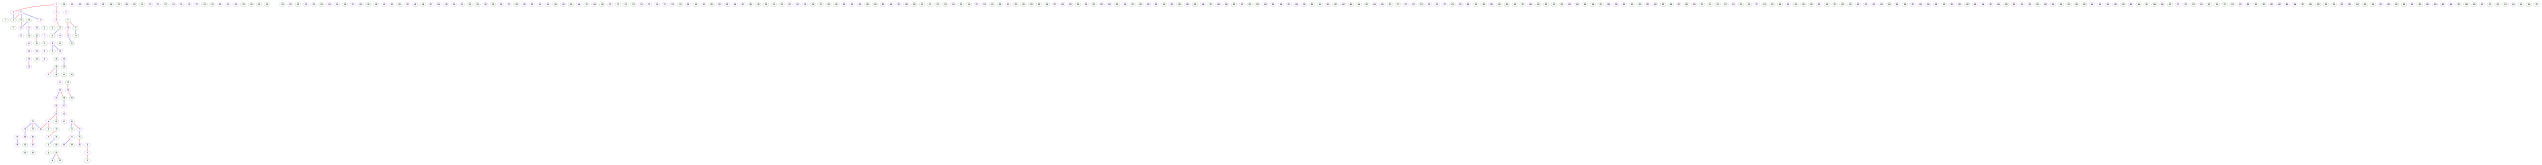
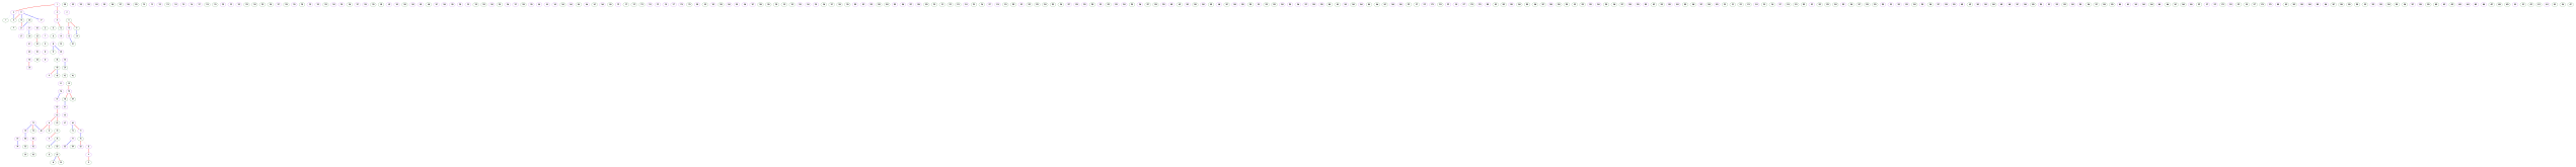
  graph {
    fontname="Roboto Condensed"
    node [chem=H color=purple fontname="Roboto Condensed"]
    edge [color=red fontname="Roboto Condensed" style=dotted valence=1]
    1 [chem=C]
    2 [chem=C]
    3 [chem=C]
    4 [chem=N]
    5 [chem=C color=darkgreen]
    6 [chem=N color=darkgreen]
    7 [chem=O color=darkgreen]
    8 [chem=C]
    9 [chem=C color=darkgreen]
    10 [chem=C]
    12 [chem=C color=darkgreen]
    13 [chem=O color=darkgreen]
    14 [chem=C color=darkgreen]
    15 [chem=C]
    18 [chem=N color=darkgreen]
    19 [chem=C]
    20 [chem=C color=darkgreen]
    24 [chem=C]
    25 [chem=O color=darkgreen]
    11 [chem=C]
    16 [chem=C color=darkgreen]
    17 [chem=C]
    21 [chem=N]
    22 [chem=O color=darkgreen]
    23 [chem=C color=darkgreen]
    27 [chem=C]
    28 [chem=C]
    29 [chem=O color=darkgreen]
    32 [chem=N color=darkgreen]
    33 [chem=N]
    34 [chem=C color=darkgreen]
    38 [chem=C]
    39 [chem=C color=darkgreen]
    40 [chem=C color=darkgreen]
    26 [chem=C color=darkgreen]
    30 [chem=C]
    31 [chem=C]
    35 [chem=C color=darkgreen]
    36 [chem=O color=darkgreen]
    37 [chem=O]
    41 [chem=C]
    42 [chem=C color=darkgreen]
    43 [chem=N]
    44 [chem=N color=darkgreen]
    45 [chem=C color=darkgreen]
    46 [chem=O color=darkgreen]
    47 [chem=N]
    48 [chem=O color=darkgreen]
    49 [chem=C]
    50 [chem=C]
    51 [chem=C]
    52 [chem=N color=darkgreen]
    53 [chem=C]
    54 [chem=S]
    55 [chem=C]
    56 [chem=O]
    57 [chem=S]
    58 [chem=C color=darkgreen]
    59 [chem=O color=darkgreen]
    60 [chem=C]
    61 [chem=N]
    62 [chem=C]
    63 [chem=C]
    64 [chem=C]
    65 [chem=N color=darkgreen]
    66 [chem=C]
    67 [chem=O]
    68 [chem=N]
    69 [chem=O color=darkgreen]
    70 [chem=C color=darkgreen]
    71 [chem=N]
    72 [chem=C color=darkgreen]
    74 [chem=C color=darkgreen]
    75 [chem=O]
    76 [chem=C color=darkgreen]
    77 [chem=C]
    80 [chem=N color=darkgreen]
    81 [chem=C color=darkgreen]
    82 [chem=C]
    83 [chem=O]
    84 [chem=C color=darkgreen]
    85 [chem=C]
    89 [chem=C color=darkgreen]
    90 [chem=O color=darkgreen]
    91 [chem=N]
    73 [chem=C]
    78 [chem=C color=darkgreen]
    79 [chem=C]
    86 [chem=C]
    87 [chem=N]
    88 [chem=O]
    92 [chem=C]
    94 [chem=C]
    93 [chem=C color=darkgreen]
    95 [chem=C color=darkgreen]
    96 [chem=O color=darkgreen]
    97 [chem=C color=darkgreen]
    98 [chem=C color=darkgreen]
    99 [chem=C color=darkgreen]
    100 [chem=C color=darkgreen]
    101 [chem=N]
    102 [chem=C]
    103 [chem=C]
    104 [chem=O]
    105 [chem=C]
    106 [chem=N color=darkgreen]
    107 [chem=O color=darkgreen]
    108 [chem=C]
    109 [chem=O color=darkgreen]
    110 [chem=N color=darkgreen]
    111 [chem=C]
    112 [chem=C]
    113 [chem=C color=darkgreen]
    114 [chem=O]
    115 [chem=C]
    116 [chem=O]
    117 [chem=C]
    118 [chem=N color=darkgreen]
    119 [chem=C color=darkgreen]
    120 [chem=C]
    121 [chem=O]
    122 [chem=N]
    123 [chem=O color=darkgreen]
    124 [chem=C color=darkgreen]
    125 [chem=C color=darkgreen]
    126 [chem=N color=darkgreen]
+   127 [chem=C]
    128 [chem=C color=darkgreen]
    129 [chem=C]
    130 [chem=O color=darkgreen]
    131 [chem=C]
    132 [chem=C]
    133 [chem=C color=darkgreen]
    134 [chem=C]
    135 [chem=C]
    136 [chem=N color=darkgreen]
    137 [chem=C]
    138 [chem=N]
    139 [chem=C color=darkgreen]
    140 [chem=O color=darkgreen]
    141 [chem=C]
    142 [chem=N]
    143 [chem=O color=darkgreen]
    144 [chem=C]
    145 [chem=C]
    146 [chem=C color=darkgreen]
    147 [chem=C]
    148 [chem=N]
    149 [chem=C]
    150 [chem=N]
    151 [chem=O]
    152 [chem=C color=darkgreen]
    153 [chem=C color=darkgreen]
    154 [chem=C]
    155 [chem=O color=darkgreen]
    156 [chem=C]
    157 [chem=N]
    158 [chem=N color=darkgreen]
    159 [chem=C]
    160 [chem=C]
    161 [chem=C]
    162 [chem=N]
    163 [chem=N color=darkgreen]
    164 [chem=C]
    165 [chem=N color=darkgreen]
    166 [chem=C]
    167 [chem=O color=darkgreen]
    168 [chem=N]
    169 [chem=O color=darkgreen]
    170 [chem=C]
    171 [chem=C color=darkgreen]
    172 [chem=C color=darkgreen]
    173 [chem=C color=darkgreen]
    174 [chem=C]
    175 [chem=N]
    176 [chem=C]
    177 [chem=S]
    178 [chem=N]
    179 [chem=N color=darkgreen]
    180 [chem=C]
    181 [chem=O color=darkgreen]
    182 [chem=C]
    183 [chem=C color=darkgreen]
    184 [chem=N]
    185 [chem=N]
    186 [chem=C]
    187 [chem=C]
    188 [chem=C color=darkgreen]
    189 [chem=C color=darkgreen]
    190 [chem=C color=darkgreen]
    191 [chem=N color=darkgreen]
    192 [chem=C color=darkgreen]
    193 [chem=O]
    194 [chem=N]
    195 [chem=O]
    196 [chem=C color=darkgreen]
    197 [chem=O color=darkgreen]
    198 [chem=N color=darkgreen]
    199 [chem=C color=darkgreen]
    200 [chem=C]
    201 [chem=O]
    202 [chem=O]
    203 [chem=C color=darkgreen]
    204 [chem=C color=darkgreen]
    205 [chem=C]
    206 [chem=C]
    207 [chem=O]
    208 [chem=C]
    209 [chem=C color=darkgreen]
    210 [chem=C color=darkgreen]
    211 [chem=N color=darkgreen]
    212 [chem=C color=darkgreen]
    213 [chem=N color=darkgreen]
    214 [chem=N]
    215 [color=darkgreen]
    216 [color=darkgreen]
    217
    218
    219 [color=darkgreen]
    220 [color=darkgreen]
    221
    222 [color=darkgreen]
    223 [color=darkgreen]
    224 [color=darkgreen]
    225 [color=darkgreen]
    226 [color=darkgreen]
    227
    228
    229
    230 [color=darkgreen]
    231
    232 [color=darkgreen]
    233
    234
    235 [color=darkgreen]
    236
    237 [color=darkgreen]
    238 [color=darkgreen]
    239
    240
    241 [color=darkgreen]
    242
    243 [color=darkgreen]
    244
    245 [color=darkgreen]
    246
    247 [color=darkgreen]
    248
    249
    250 [color=darkgreen]
    251
    252 [color=darkgreen]
    253 [color=darkgreen]
    254
    255
    256
    257
    258
    259
    260 [color=darkgreen]
    261 [color=darkgreen]
    262
    263 [color=darkgreen]
    264
    265 [color=darkgreen]
    266 [color=darkgreen]
    267 [color=darkgreen]
    268
    269
    270 [color=darkgreen]
    271 [color=darkgreen]
    272
    273
    274 [color=darkgreen]
    275
    276
    277
    278 [color=darkgreen]
    279
    280
    281 [color=darkgreen]
    282 [color=darkgreen]
    283
    284 [color=darkgreen]
    285 [color=darkgreen]
    286 [color=darkgreen]
    287 [color=darkgreen]
    288
    289 [color=darkgreen]
    290 [color=darkgreen]
    291 [color=darkgreen]
    292 [color=darkgreen]
    293
    294
    295 [color=darkgreen]
    296 [color=darkgreen]
    297 [color=darkgreen]
    298
    299
    300
    301 [color=darkgreen]
    302 [color=darkgreen]
    303
    304
    305 [color=darkgreen]
    306 [color=darkgreen]
    307
    308 [color=darkgreen]
    309
    310 [color=darkgreen]
    311 [color=darkgreen]
    312 [color=darkgreen]
    313 [color=darkgreen]
    314
    315 [color=darkgreen]
    316 [color=darkgreen]
    317
    318 [color=darkgreen]
    319 [color=darkgreen]
    320 [color=darkgreen]
    321
    322 [color=darkgreen]
    323 [color=darkgreen]
    324 [color=darkgreen]
    325
    326 [color=darkgreen]
    327 [color=darkgreen]
    328 [color=darkgreen]
    329 [color=darkgreen]
    330
    331
    332
    333
    334 [color=darkgreen]
    335
    336 [color=darkgreen]
    337
    338
    339
    340
    341 [color=darkgreen]
    342
    343
    344 [color=darkgreen]
    345
    346
    347
    348
    349 [color=darkgreen]
    350
    351
    352
    353 [color=darkgreen]
    354
    355
    356 [color=darkgreen]
    357 [color=darkgreen]
    358 [color=darkgreen]
    359 [color=darkgreen]
    360
    361
    362
    363
    364 [color=darkgreen]
    365
    366 [color=darkgreen]
    367 [color=darkgreen]
    368 [color=darkgreen]
    369
    370 [color=darkgreen]
    371
    372
    373 [color=darkgreen]
    374
    375 [color=darkgreen]
    376 [color=darkgreen]
    377 [color=darkgreen]
    378 [color=darkgreen]
    379
    380
    381 [color=darkgreen]
    382 [color=darkgreen]
    383
    384
    385
    386
    387 [color=darkgreen]
    388 [color=darkgreen]
    389 [color=darkgreen]
    390 [color=darkgreen]
    391 [color=darkgreen]
    392
    393
    394 [color=darkgreen]
    395 [color=darkgreen]
    396 [color=darkgreen]
    397
    398
    399 [color=darkgreen]
    400 [color=darkgreen]
    401
    402 [color=darkgreen]
    403
    404
    405
    406
    407 [color=darkgreen]
    408 [color=darkgreen]
    409 [color=darkgreen]
    410
    411 [color=darkgreen]
    412 [color=darkgreen]
    413 [color=darkgreen]
    414
    415 [color=darkgreen]
    416 [color=darkgreen]
    417 [color=darkgreen]
    1 -- 2
    1 -- 3 [style=bold]
    1 -- 4 [style=bold]
    2 -- 5
    3 -- 6 [color=blue style=bold]
    3 -- 7 [color=blue valence=2]
    4 -- 8 [style=bold]
    5 -- 9 [style=bold valence=2]
    5 -- 10 [style=bold]
    8 -- 12 [style=bold]
    8 -- 13 [color=blue valence=2]
    9 -- 14 [color=blue style=bold]
    10 -- 15 [style=bold valence=2]
-   12 -- 18 [color=blue style=bold]
+   12 -- 18 [color=blue]
    12 -- 19 [color=blue]
    14 -- 20 [color=blue valence=2]
    15 -- 20 [color=blue style=bold]
    18 -- 24 [color=blue]
    19 -- 25
    24 -- 28 [color=blue style=bold]
    24 -- 29 [color=blue style=bold valence=2]
    11 -- 6 [style=bold]
    11 -- 16 [color=blue style=bold]
    11 -- 17 [color=blue style=bold]
    16 -- 21 [style=bold]
    16 -- 22 [valence=2]
    17 -- 23
    23 -- 27 [color=blue]
    27 -- 32 [color=blue]
    28 -- 33
    28 -- 34 [color=blue]
    32 -- 38
    33 -- 39 [color=blue style=bold]
    34 -- 40 [color=blue]
    38 -- 43
    38 -- 44 [valence=2]
    39 -- 45
    39 -- 46 [color=blue valence=2]
    40 -- 47 [style=bold]
    40 -- 48 [color=blue style=bold valence=2]
    26 -- 21 [color=blue style=bold]
    26 -- 30
    26 -- 31 [color=blue]
    30 -- 35
    31 -- 36 [color=blue style=bold]
    31 -- 37 [color=blue valence=2]
    35 -- 41 [valence=2]
    35 -- 42 [style=bold]
    41 -- 49
    42 -- 50 [valence=2]
    45 -- 51
    45 -- 52
    49 -- 53 [valence=2]
    50 -- 53 [color=blue]
    51 -- 54
    52 -- 55 [style=bold]
    53 -- 56 [style=bold]
    54 -- 57 [color=blue style=bold]
-   54 -- 58 [style=bold]
+   55 -- 58 [style=bold]
    55 -- 59 [style=bold valence=2]
    57 -- 60
    58 -- 61 [color=blue style=bold]
    60 -- 62 [style=bold]
    61 -- 63
    62 -- 64 [style=bold]
    62 -- 65 [style=bold]
    63 -- 66
    63 -- 67 [valence=2]
    64 -- 68 [style=bold]
    64 -- 69 [style=bold valence=2]
    65 -- 70
    66 -- 71 [style=bold]
    66 -- 72 [color=blue style=bold]
    70 -- 74 [color=blue]
    70 -- 75 [style=bold valence=2]
    71 -- 76 [color=blue style=bold]
    72 -- 77
    74 -- 80
    74 -- 81 [color=blue style=bold]
    76 -- 82
    76 -- 83 [style=bold valence=2]
    77 -- 84
    77 -- 85 [color=blue style=bold]
    80 -- 89
    81 -- 90
    82 -- 91 [style=bold]
    89 -- 95 [style=bold]
    89 -- 96 [color=blue style=bold valence=2]
    91 -- 97 [style=bold]
    73 -- 68 [color=blue style=bold]
    73 -- 78 [style=bold]
    73 -- 79 [color=blue style=bold]
    78 -- 86
    79 -- 87
    79 -- 88 [color=blue style=bold valence=2]
    86 -- 92 [style=bold valence=2]
    87 -- 94 [color=blue style=bold]
    88 -- 93
    92 -- 98 [color=blue]
    93 -- 99 [color=blue valence=2]
  }
